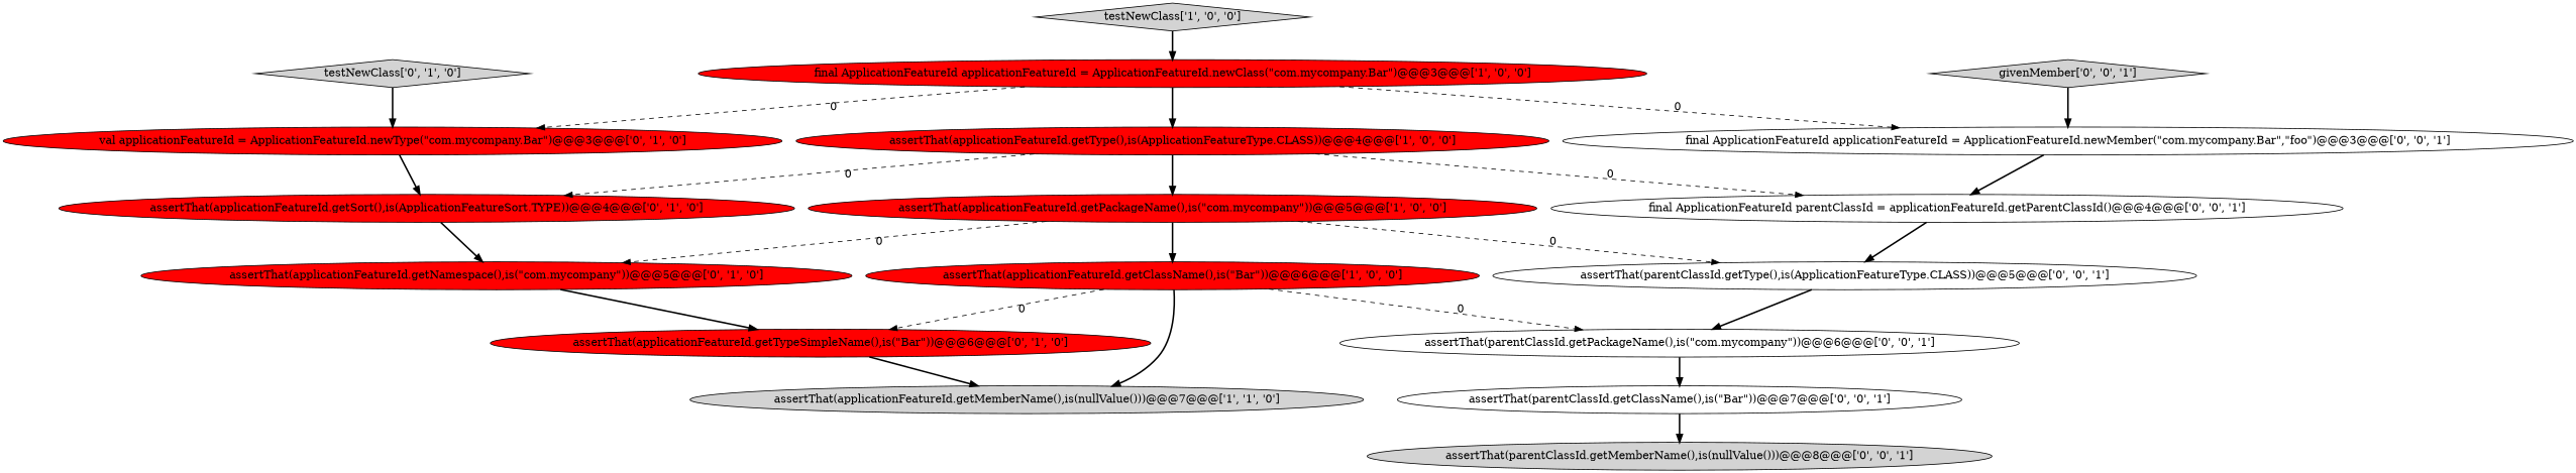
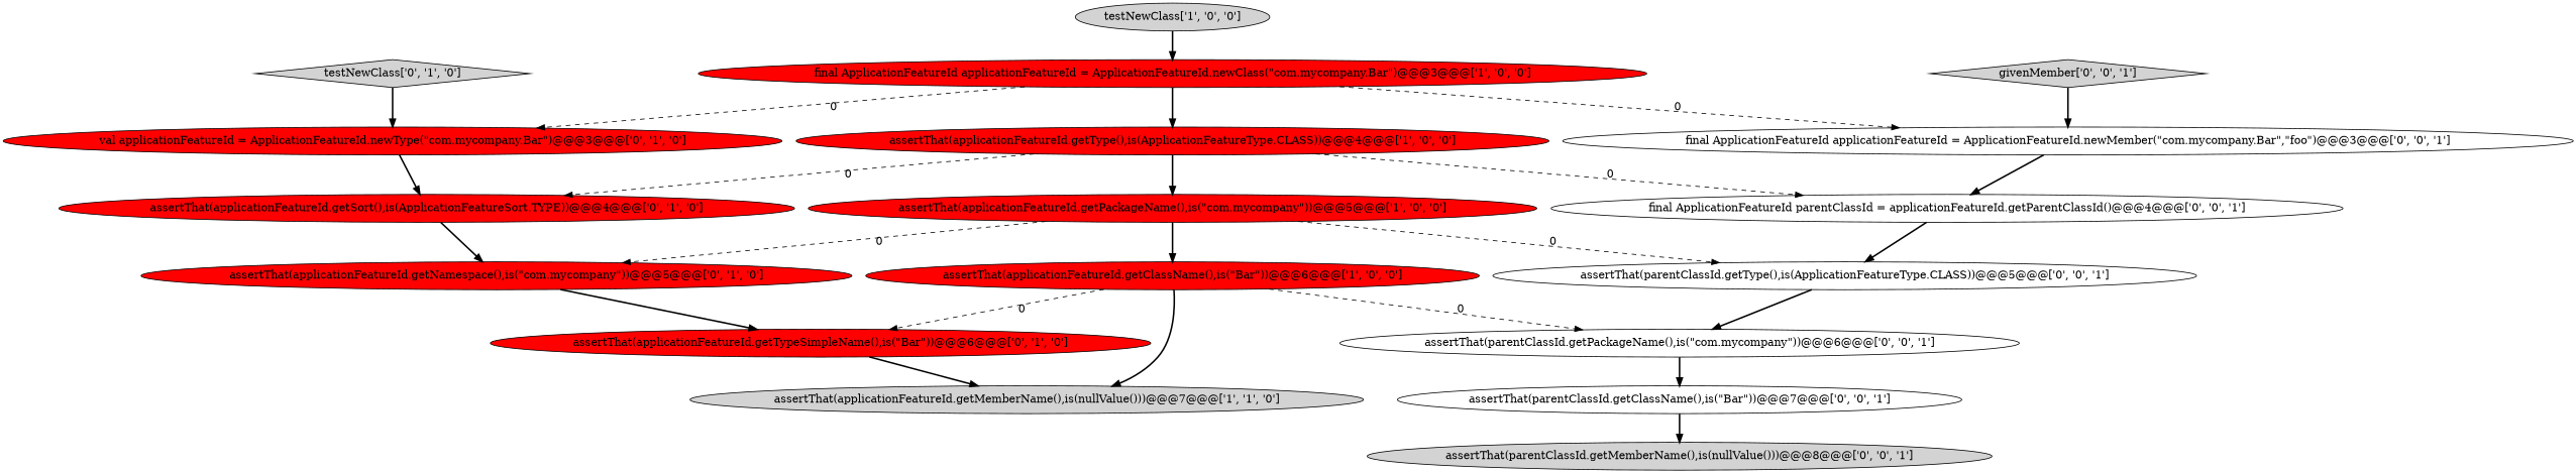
  digraph {
    node [fillcolor=red shape=ellipse style=filled]
    edge [style=bold]
    n1 [fillcolor=lightgray label="assertThat(applicationFeatureId.getMemberName(),is(nullValue()))@@@7@@@['1', '1', '0']"]
    n2 [fillcolor=white label="assertThat(parentClassId.getType(),is(ApplicationFeatureType.CLASS))@@@5@@@['0', '0', '1']"]
    n3 [fillcolor=white label="assertThat(parentClassId.getPackageName(),is(\"com.mycompany\"))@@@6@@@['0', '0', '1']"]
    n4 [fillcolor=white label="final ApplicationFeatureId applicationFeatureId = ApplicationFeatureId.newMember(\"com.mycompany.Bar\",\"foo\")@@@3@@@['0', '0', '1']"]
    n5 [fillcolor=white label="final ApplicationFeatureId parentClassId = applicationFeatureId.getParentClassId()@@@4@@@['0', '0', '1']"]
    n6 [fillcolor=lightgray label="testNewClass['0', '1', '0']" shape=diamond]
    n7 [label="val applicationFeatureId = ApplicationFeatureId.newType(\"com.mycompany.Bar\")@@@3@@@['0', '1', '0']"]
    n8 [label="assertThat(applicationFeatureId.getType(),is(ApplicationFeatureType.CLASS))@@@4@@@['1', '0', '0']"]
    n9 [label="assertThat(applicationFeatureId.getPackageName(),is(\"com.mycompany\"))@@@5@@@['1', '0', '0']"]
    n10 [label="assertThat(applicationFeatureId.getSort(),is(ApplicationFeatureSort.TYPE))@@@4@@@['0', '1', '0']"]
    n11 [label="assertThat(applicationFeatureId.getNamespace(),is(\"com.mycompany\"))@@@5@@@['0', '1', '0']"]
    n12 [label="assertThat(applicationFeatureId.getClassName(),is(\"Bar\"))@@@6@@@['1', '0', '0']"]
    n13 [label="final ApplicationFeatureId applicationFeatureId = ApplicationFeatureId.newClass(\"com.mycompany.Bar\")@@@3@@@['1', '0', '0']"]
-   n14 [fillcolor=lightgray label="testNewClass['1', '0', '0']" shape=diamond]
+   n14 [fillcolor=lightgray label="testNewClass['1', '0', '0']"]
    n15 [label="assertThat(applicationFeatureId.getTypeSimpleName(),is(\"Bar\"))@@@6@@@['0', '1', '0']"]
    n16 [fillcolor=lightgray label="assertThat(parentClassId.getMemberName(),is(nullValue()))@@@8@@@['0', '0', '1']"]
    n17 [fillcolor=lightgray label="givenMember['0', '0', '1']" shape=diamond]
    n18 [fillcolor=white label="assertThat(parentClassId.getClassName(),is(\"Bar\"))@@@7@@@['0', '0', '1']"]
    n2 -> n3
    n3 -> n18
    n4 -> n5
    n5 -> n2
    n6 -> n7
    n7 -> n10
    n8 -> n5 [label=0 style=dashed]
    n8 -> n9
    n8 -> n10 [label=0 style=dashed]
    n9 -> n2 [label=0 style=dashed]
    n9 -> n11 [label=0 style=dashed]
    n9 -> n12
    n10 -> n11
    n11 -> n15
    n12 -> n1
    n12 -> n3 [label=0 style=dashed]
    n12 -> n15 [label=0 style=dashed]
    n13 -> n4 [label=0 style=dashed]
    n13 -> n7 [label=0 style=dashed]
    n13 -> n8
    n14 -> n13
    n15 -> n1
    n17 -> n4
    n18 -> n16
  }
